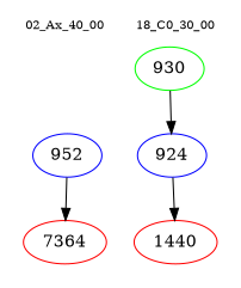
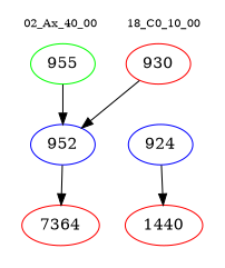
  digraph {
    node [color=green]
    edge [color=black]
+   n1 [label=955]
    n2 [color=blue label=952]
    n3 [color=red label=7364]
-   n4 [label=930]
+   n4 [color=red label=930]
    n5 [color=blue label=924]
    n6 [color=red label=1440]
    subgraph cluster_1 {
      color=white
      fontsize=10
      label="02_Ax_40_00"
+     n1
      n2
      n3
    }
    subgraph cluster_2 {
      color=white
      fontsize=10
-     label="18_C0_30_00"
+     label="18_C0_10_00"
      n4
      n5
      n6
    }
+   n1 -> n2
    n2 -> n3
-   n4 -> n5
+   n4 -> n2
    n5 -> n6
  }
